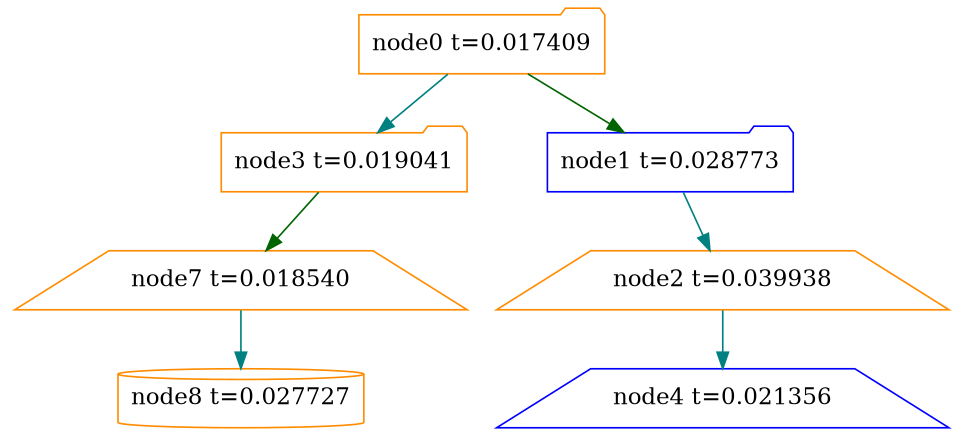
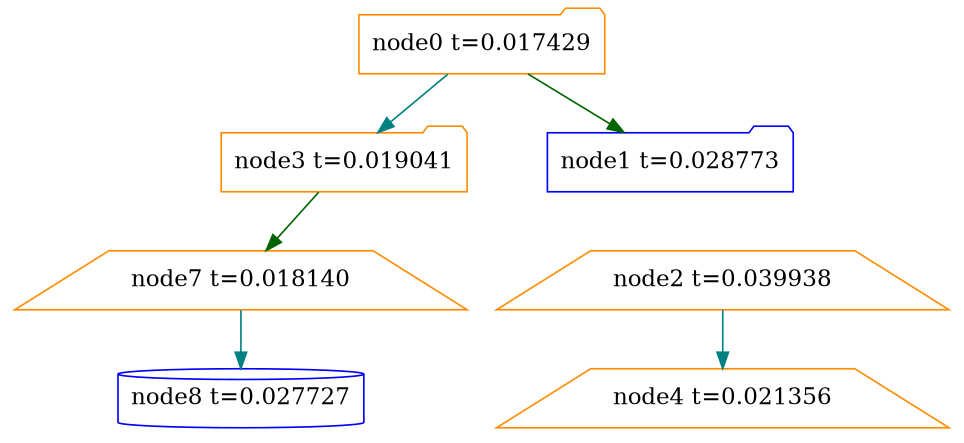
  digraph {
    node [color=darkorange shape=trapezium]
    edge [color=teal]
-   n1 [label="node8 t=0.027727" shape=cylinder]
-   n2 [label="node7 t=0.018540"]
-   n3 [color=blue label="node4 t=0.021356"]
+   n1 [color=blue label="node8 t=0.027727" shape=cylinder]
+   n2 [label="node7 t=0.018140"]
+   n3 [label="node4 t=0.021356"]
    n4 [label="node3 t=0.019041" shape=folder]
    n5 [label="node2 t=0.039938"]
    n6 [color=blue label="node1 t=0.028773" shape=folder]
-   n7 [label="node0 t=0.017409" shape=folder]
+   n7 [label="node0 t=0.017429" shape=folder]
    n2 -> n1
    n4 -> n2 [color=darkgreen]
    n5 -> n3
-   n6 -> n5
    n7 -> n4
    n7 -> n6 [color=darkgreen]
  }
